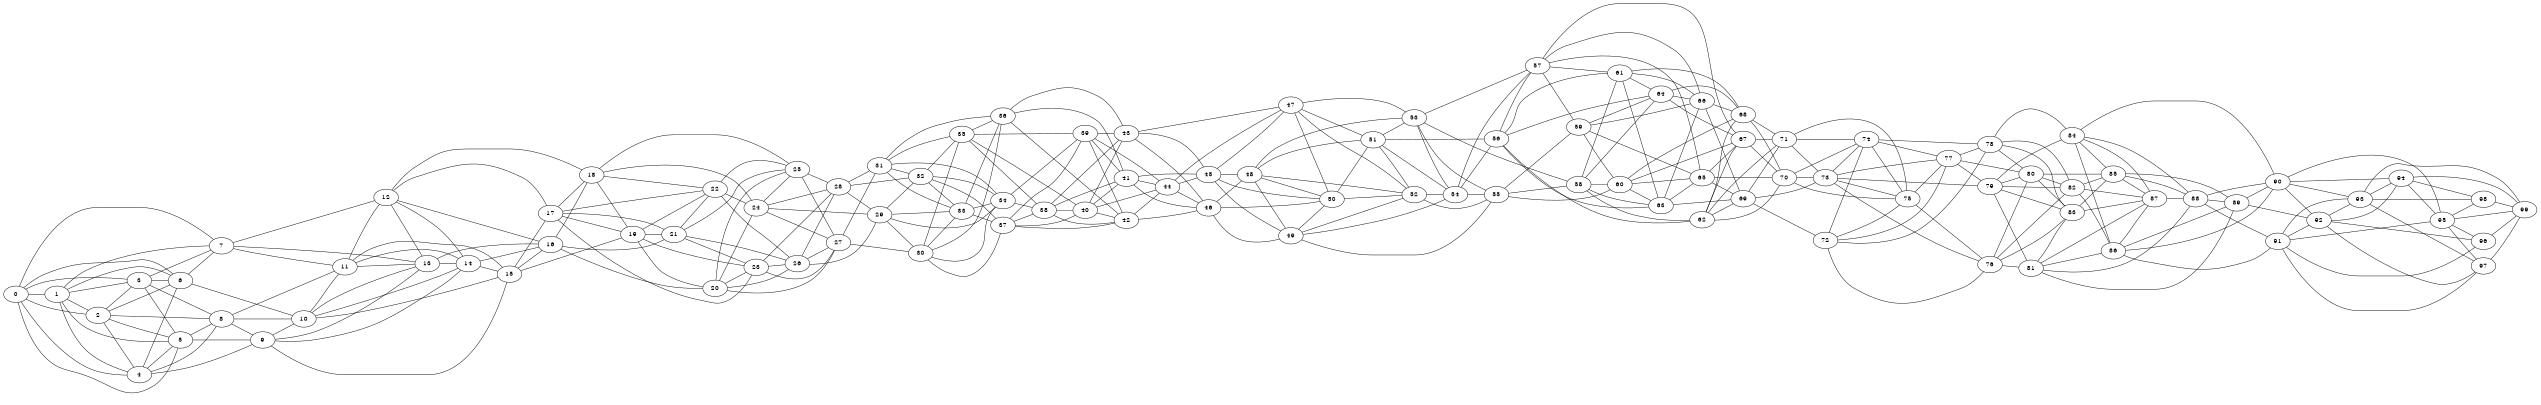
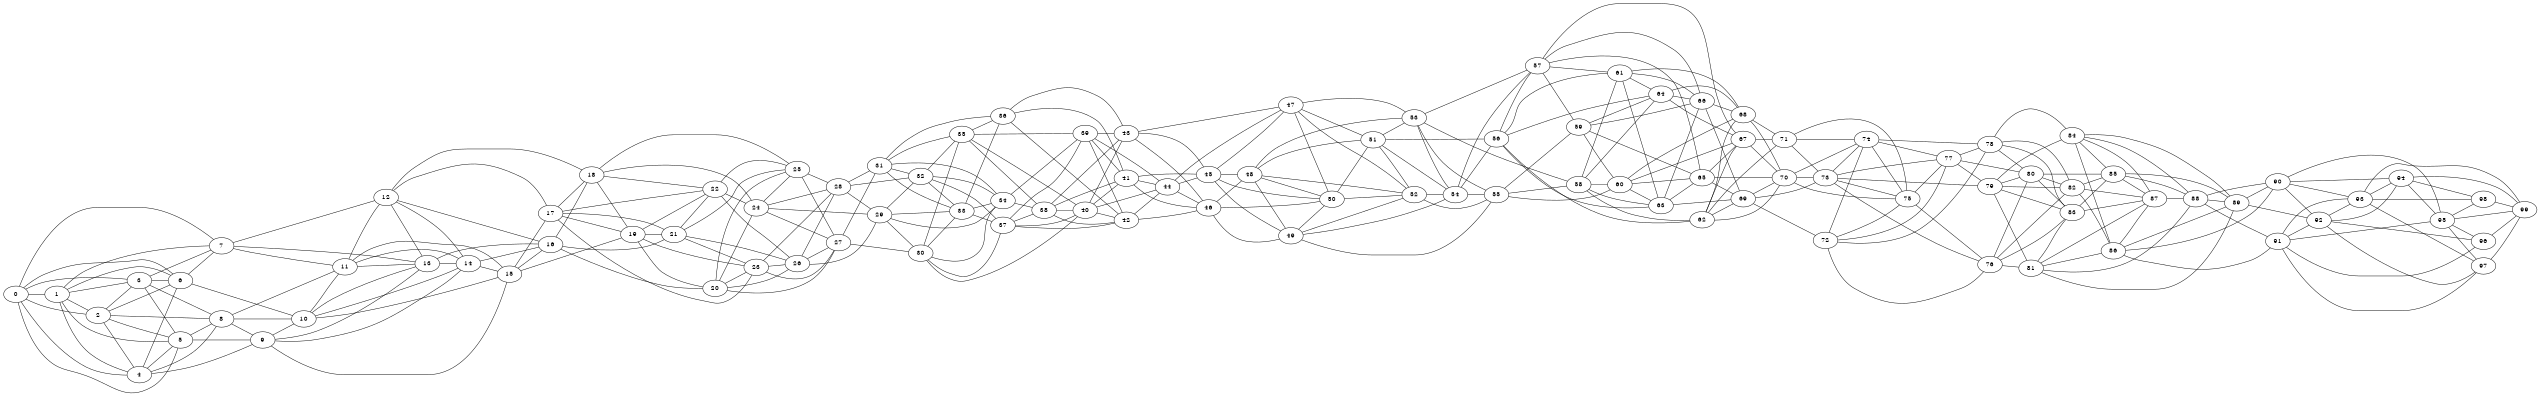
  strict graph {
    rankdir=LR
    0
    1
    2
    3
    4
    5
    6
    7
    8
    9
    10
    11
    12
    13
    14
    15
    16
    17
    18
    19
    20
    21
    22
    23
    24
    25
    26
    27
    28
    29
    30
    31
    32
    33
    34
    35
    36
    37
    38
    39
    40
    41
    42
    43
    44
    45
    46
    47
    48
    49
    50
    51
    52
    53
    54
    55
    56
    57
    58
    59
    60
    61
    62
    63
    64
    65
    66
    67
    68
    69
    70
    71
    72
    73
    74
    75
    76
    77
    78
    79
    80
    81
    82
    83
    84
    85
    86
    87
    88
    89
    90
    91
    92
    93
    94
    95
    96
    97
    98
    99
    0 -- 1
    0 -- 2
    0 -- 3
    0 -- 4
    0 -- 5
    0 -- 6
    0 -- 7
    1 -- 2
    1 -- 3
    1 -- 4
    1 -- 5
    1 -- 6
    1 -- 7
    2 -- 3
    2 -- 4
    2 -- 5
    2 -- 6
    2 -- 8
    3 -- 5
    3 -- 6
    3 -- 7
    3 -- 8
    4 -- 5
    4 -- 6
    4 -- 8
    4 -- 9
    5 -- 8
    5 -- 9
    6 -- 7
    6 -- 10
    7 -- 11
    7 -- 12
    7 -- 13
    8 -- 9
    8 -- 10
    8 -- 11
    9 -- 10
    9 -- 13
    9 -- 14
    9 -- 15
    10 -- 11
    10 -- 13
    10 -- 14
    10 -- 15
    11 -- 12
    11 -- 13
    11 -- 14
    11 -- 15
    12 -- 13
    12 -- 14
    12 -- 16
    12 -- 17
    12 -- 18
    13 -- 14
    13 -- 16
    14 -- 15
    14 -- 16
    15 -- 16
    15 -- 17
    15 -- 19
    16 -- 18
    16 -- 20
    16 -- 21
    17 -- 18
    17 -- 19
    17 -- 21
    17 -- 22
    17 -- 23
    18 -- 19
    18 -- 22
    18 -- 24
    18 -- 25
    19 -- 20
    19 -- 21
    19 -- 22
    19 -- 23
    20 -- 23
    20 -- 24
    20 -- 25
    20 -- 26
    20 -- 27
    21 -- 22
    21 -- 23
    21 -- 25
    21 -- 26
    22 -- 24
    22 -- 25
    22 -- 26
    23 -- 26
    23 -- 27
    23 -- 28
    24 -- 25
    24 -- 27
    24 -- 28
    24 -- 29
    25 -- 27
    25 -- 28
    26 -- 27
    26 -- 28
    26 -- 29
    27 -- 30
    27 -- 31
    28 -- 29
    28 -- 31
    28 -- 32
    29 -- 30
    29 -- 32
    29 -- 33
    29 -- 34
    30 -- 33
    30 -- 34
    30 -- 35
-   30 -- 36
+   30 -- 40
    30 -- 37
    31 -- 32
    31 -- 33
    31 -- 34
    31 -- 35
    31 -- 36
    32 -- 33
    32 -- 34
    32 -- 35
    32 -- 37
    33 -- 34
    33 -- 36
    33 -- 37
    34 -- 38
    34 -- 39
    35 -- 36
    35 -- 38
    35 -- 39
    35 -- 40
    36 -- 41
    36 -- 42
    36 -- 43
    37 -- 38
    37 -- 39
    37 -- 40
    37 -- 42
    38 -- 40
    38 -- 41
    38 -- 42
    38 -- 43
    39 -- 41
    39 -- 42
    39 -- 43
    39 -- 44
    40 -- 41
    40 -- 42
    40 -- 43
    40 -- 44
    41 -- 44
    41 -- 45
    41 -- 46
    42 -- 44
    42 -- 46
    43 -- 45
    43 -- 46
    43 -- 47
    44 -- 45
    44 -- 46
    44 -- 47
    45 -- 47
    45 -- 48
    45 -- 49
    45 -- 50
    46 -- 48
    46 -- 49
    46 -- 50
    47 -- 50
    47 -- 51
    47 -- 52
    47 -- 53
    48 -- 49
    48 -- 50
    48 -- 51
    48 -- 52
    48 -- 53
    49 -- 50
    49 -- 52
    49 -- 54
    49 -- 55
    50 -- 51
    50 -- 52
    51 -- 52
    51 -- 53
    51 -- 54
    51 -- 56
    52 -- 54
    52 -- 55
    53 -- 54
    53 -- 55
    53 -- 57
    53 -- 58
    54 -- 55
    54 -- 56
    54 -- 57
    55 -- 58
    55 -- 59
    55 -- 60
    56 -- 57
    56 -- 61
    56 -- 62
    56 -- 63
    56 -- 64
    57 -- 59
    57 -- 61
    57 -- 65
    57 -- 66
    57 -- 67
    58 -- 60
    58 -- 61
    58 -- 62
    58 -- 63
    58 -- 64
    59 -- 60
    59 -- 64
    59 -- 65
    59 -- 66
    60 -- 63
    60 -- 65
    60 -- 67
    60 -- 68
    61 -- 63
    61 -- 64
    61 -- 66
    61 -- 68
    62 -- 67
    62 -- 68
    62 -- 69
    62 -- 70
    62 -- 71
    63 -- 65
    63 -- 66
    63 -- 69
    64 -- 66
    64 -- 67
    64 -- 68
    65 -- 67
    65 -- 69
    65 -- 70
    66 -- 68
    66 -- 69
    67 -- 70
    67 -- 71
    68 -- 70
    68 -- 71
-   69 -- 71
+   69 -- 70
    69 -- 72
    69 -- 73
    70 -- 73
    70 -- 74
    70 -- 75
    71 -- 73
    71 -- 74
    71 -- 75
    72 -- 74
    72 -- 75
    72 -- 76
    72 -- 77
    72 -- 78
    73 -- 74
    73 -- 75
    73 -- 76
    73 -- 77
    73 -- 79
    74 -- 75
    74 -- 77
    74 -- 78
    75 -- 76
    75 -- 77
    76 -- 80
    76 -- 81
    76 -- 82
    76 -- 83
    77 -- 78
    77 -- 79
    77 -- 80
    78 -- 80
    78 -- 82
    78 -- 83
    78 -- 84
    79 -- 80
    79 -- 81
    79 -- 82
    79 -- 83
    79 -- 84
    80 -- 82
    80 -- 83
    80 -- 85
    81 -- 83
    81 -- 86
    81 -- 87
    81 -- 88
    81 -- 89
    82 -- 85
    82 -- 86
    82 -- 87
    83 -- 85
    83 -- 87
    84 -- 85
    84 -- 86
    84 -- 87
    84 -- 88
-   84 -- 90
+   84 -- 89
    85 -- 87
    85 -- 88
    85 -- 89
    86 -- 87
    86 -- 89
    86 -- 90
    86 -- 91
    87 -- 88
    88 -- 89
    88 -- 90
    88 -- 91
    89 -- 90
    89 -- 92
    90 -- 92
    90 -- 93
    90 -- 94
    90 -- 95
    91 -- 92
    91 -- 93
    91 -- 95
    91 -- 96
    91 -- 97
    92 -- 93
    92 -- 94
    92 -- 96
    92 -- 97
    93 -- 94
    93 -- 97
    93 -- 98
    93 -- 99
    94 -- 95
    95 -- 96
    95 -- 97
    95 -- 98
    95 -- 99
    96 -- 99
    97 -- 99
    98 -- 94
    98 -- 99
    99 -- 94
  }
